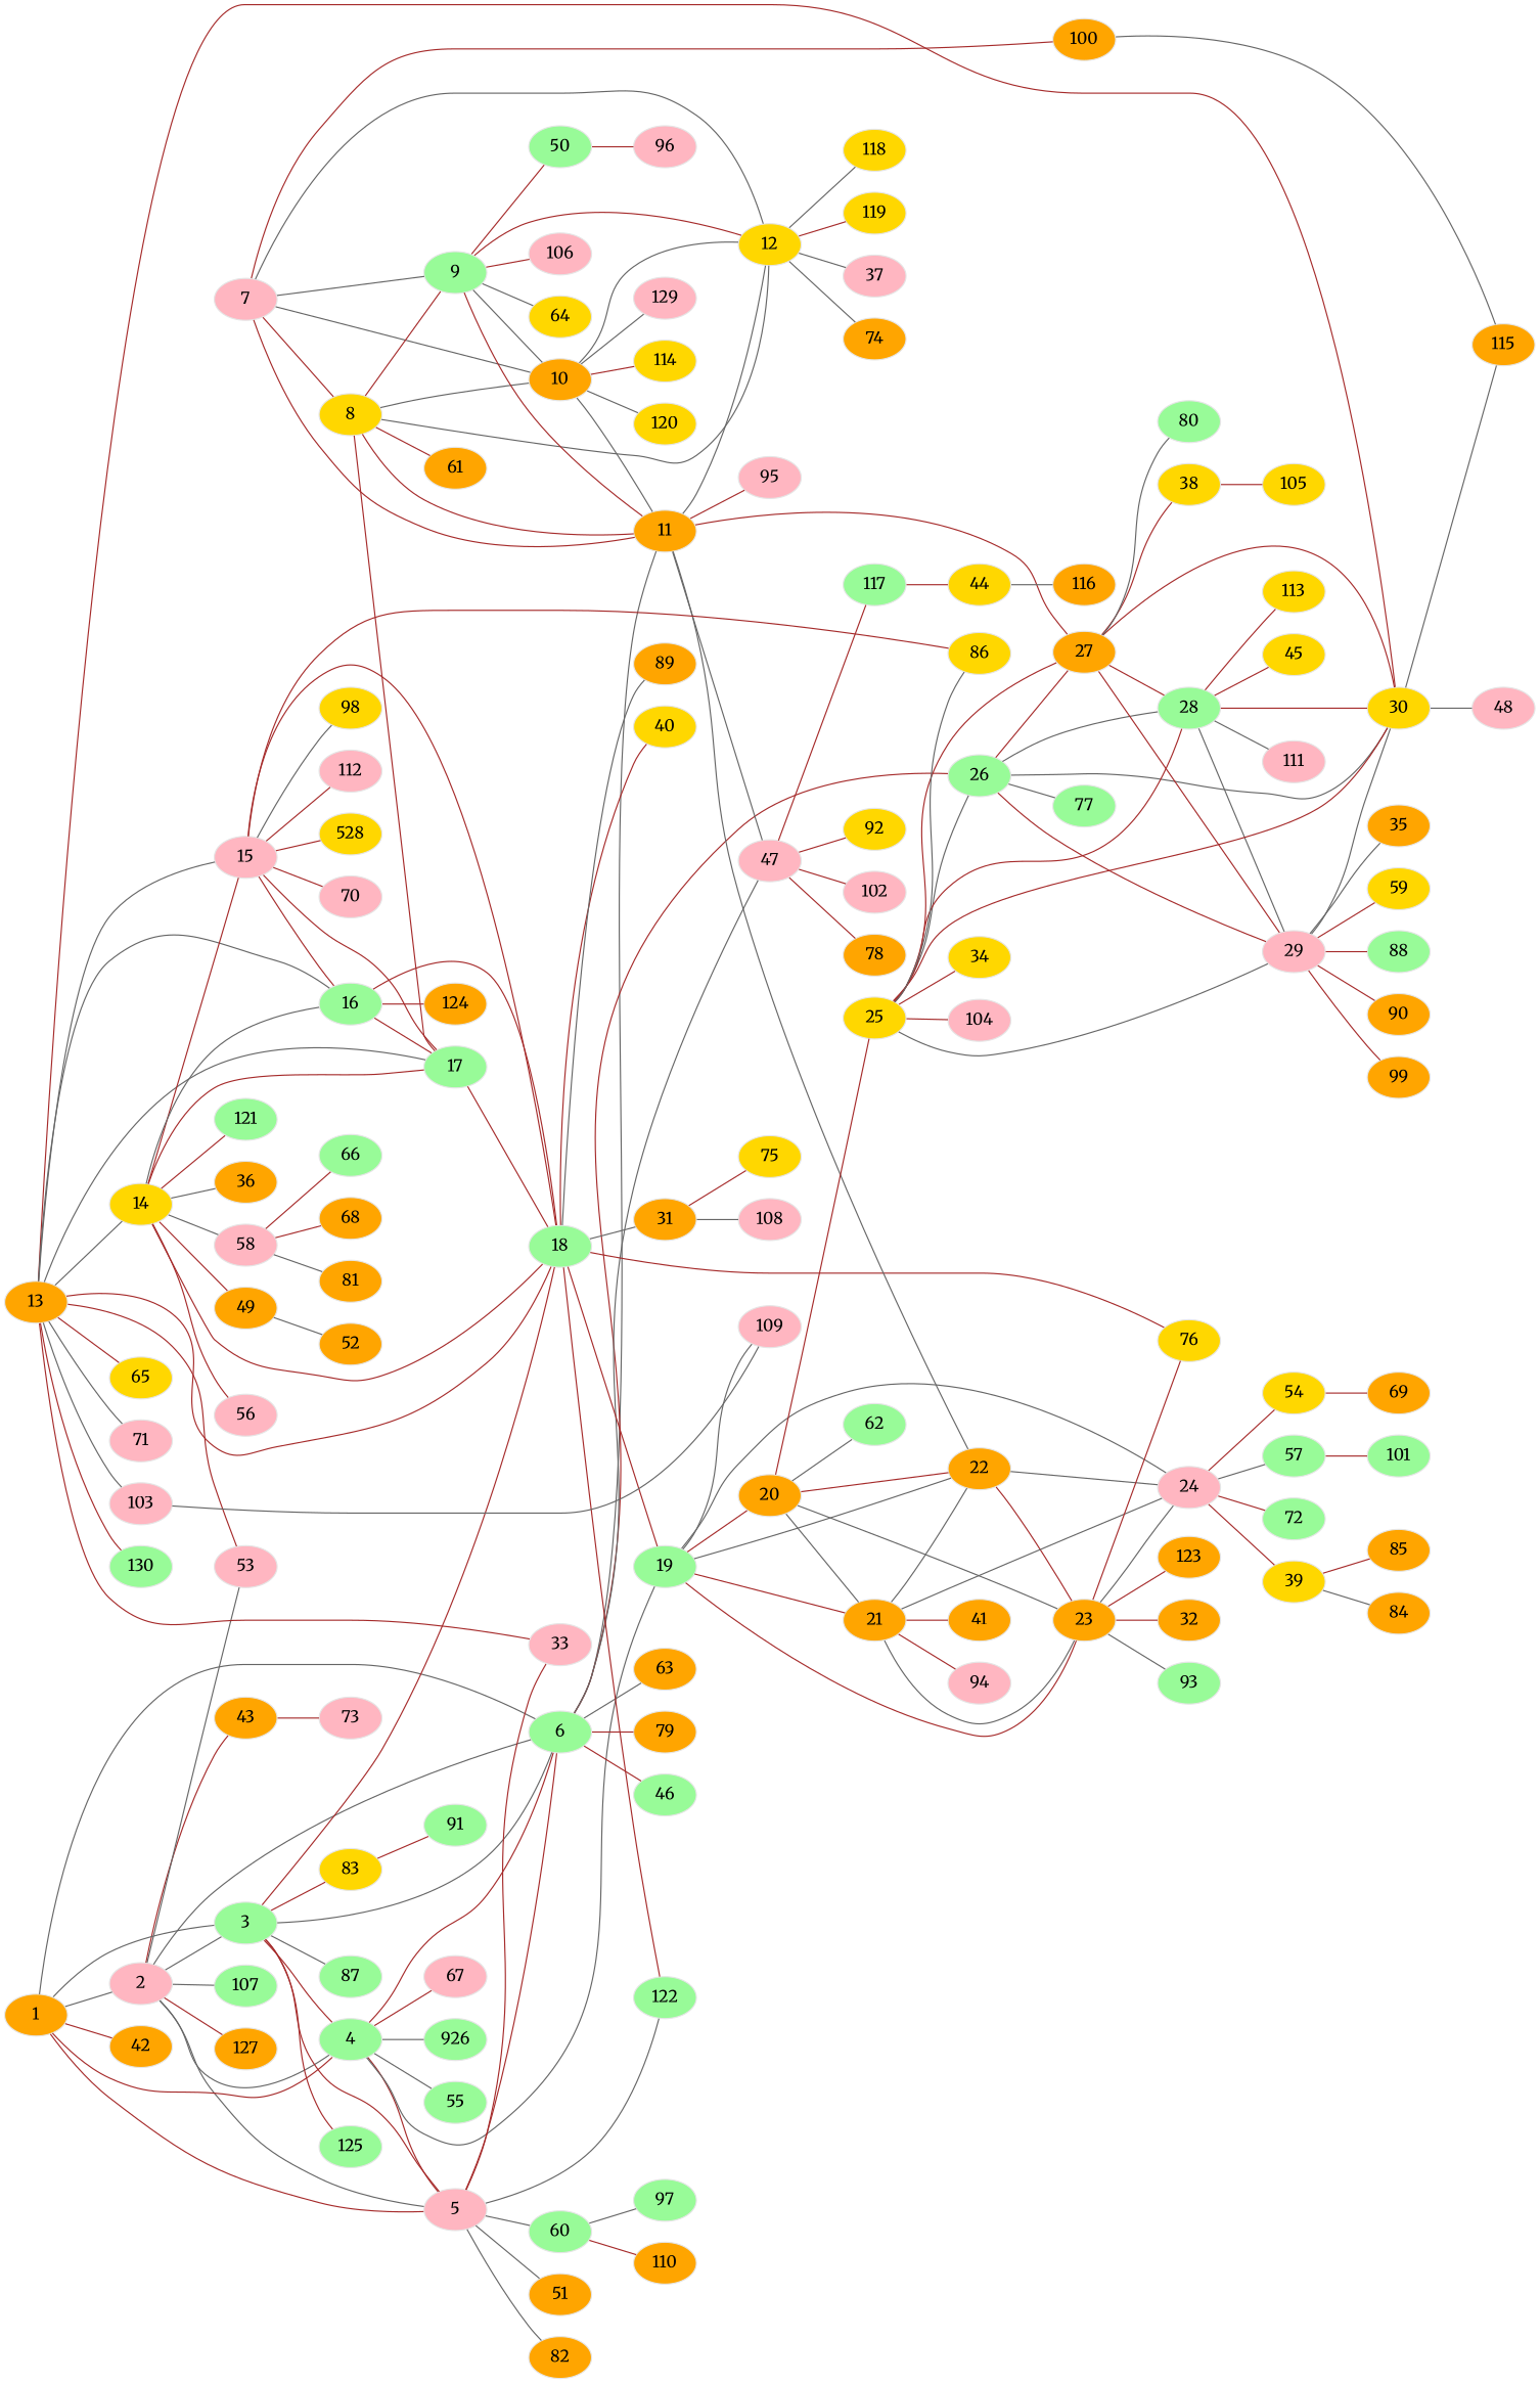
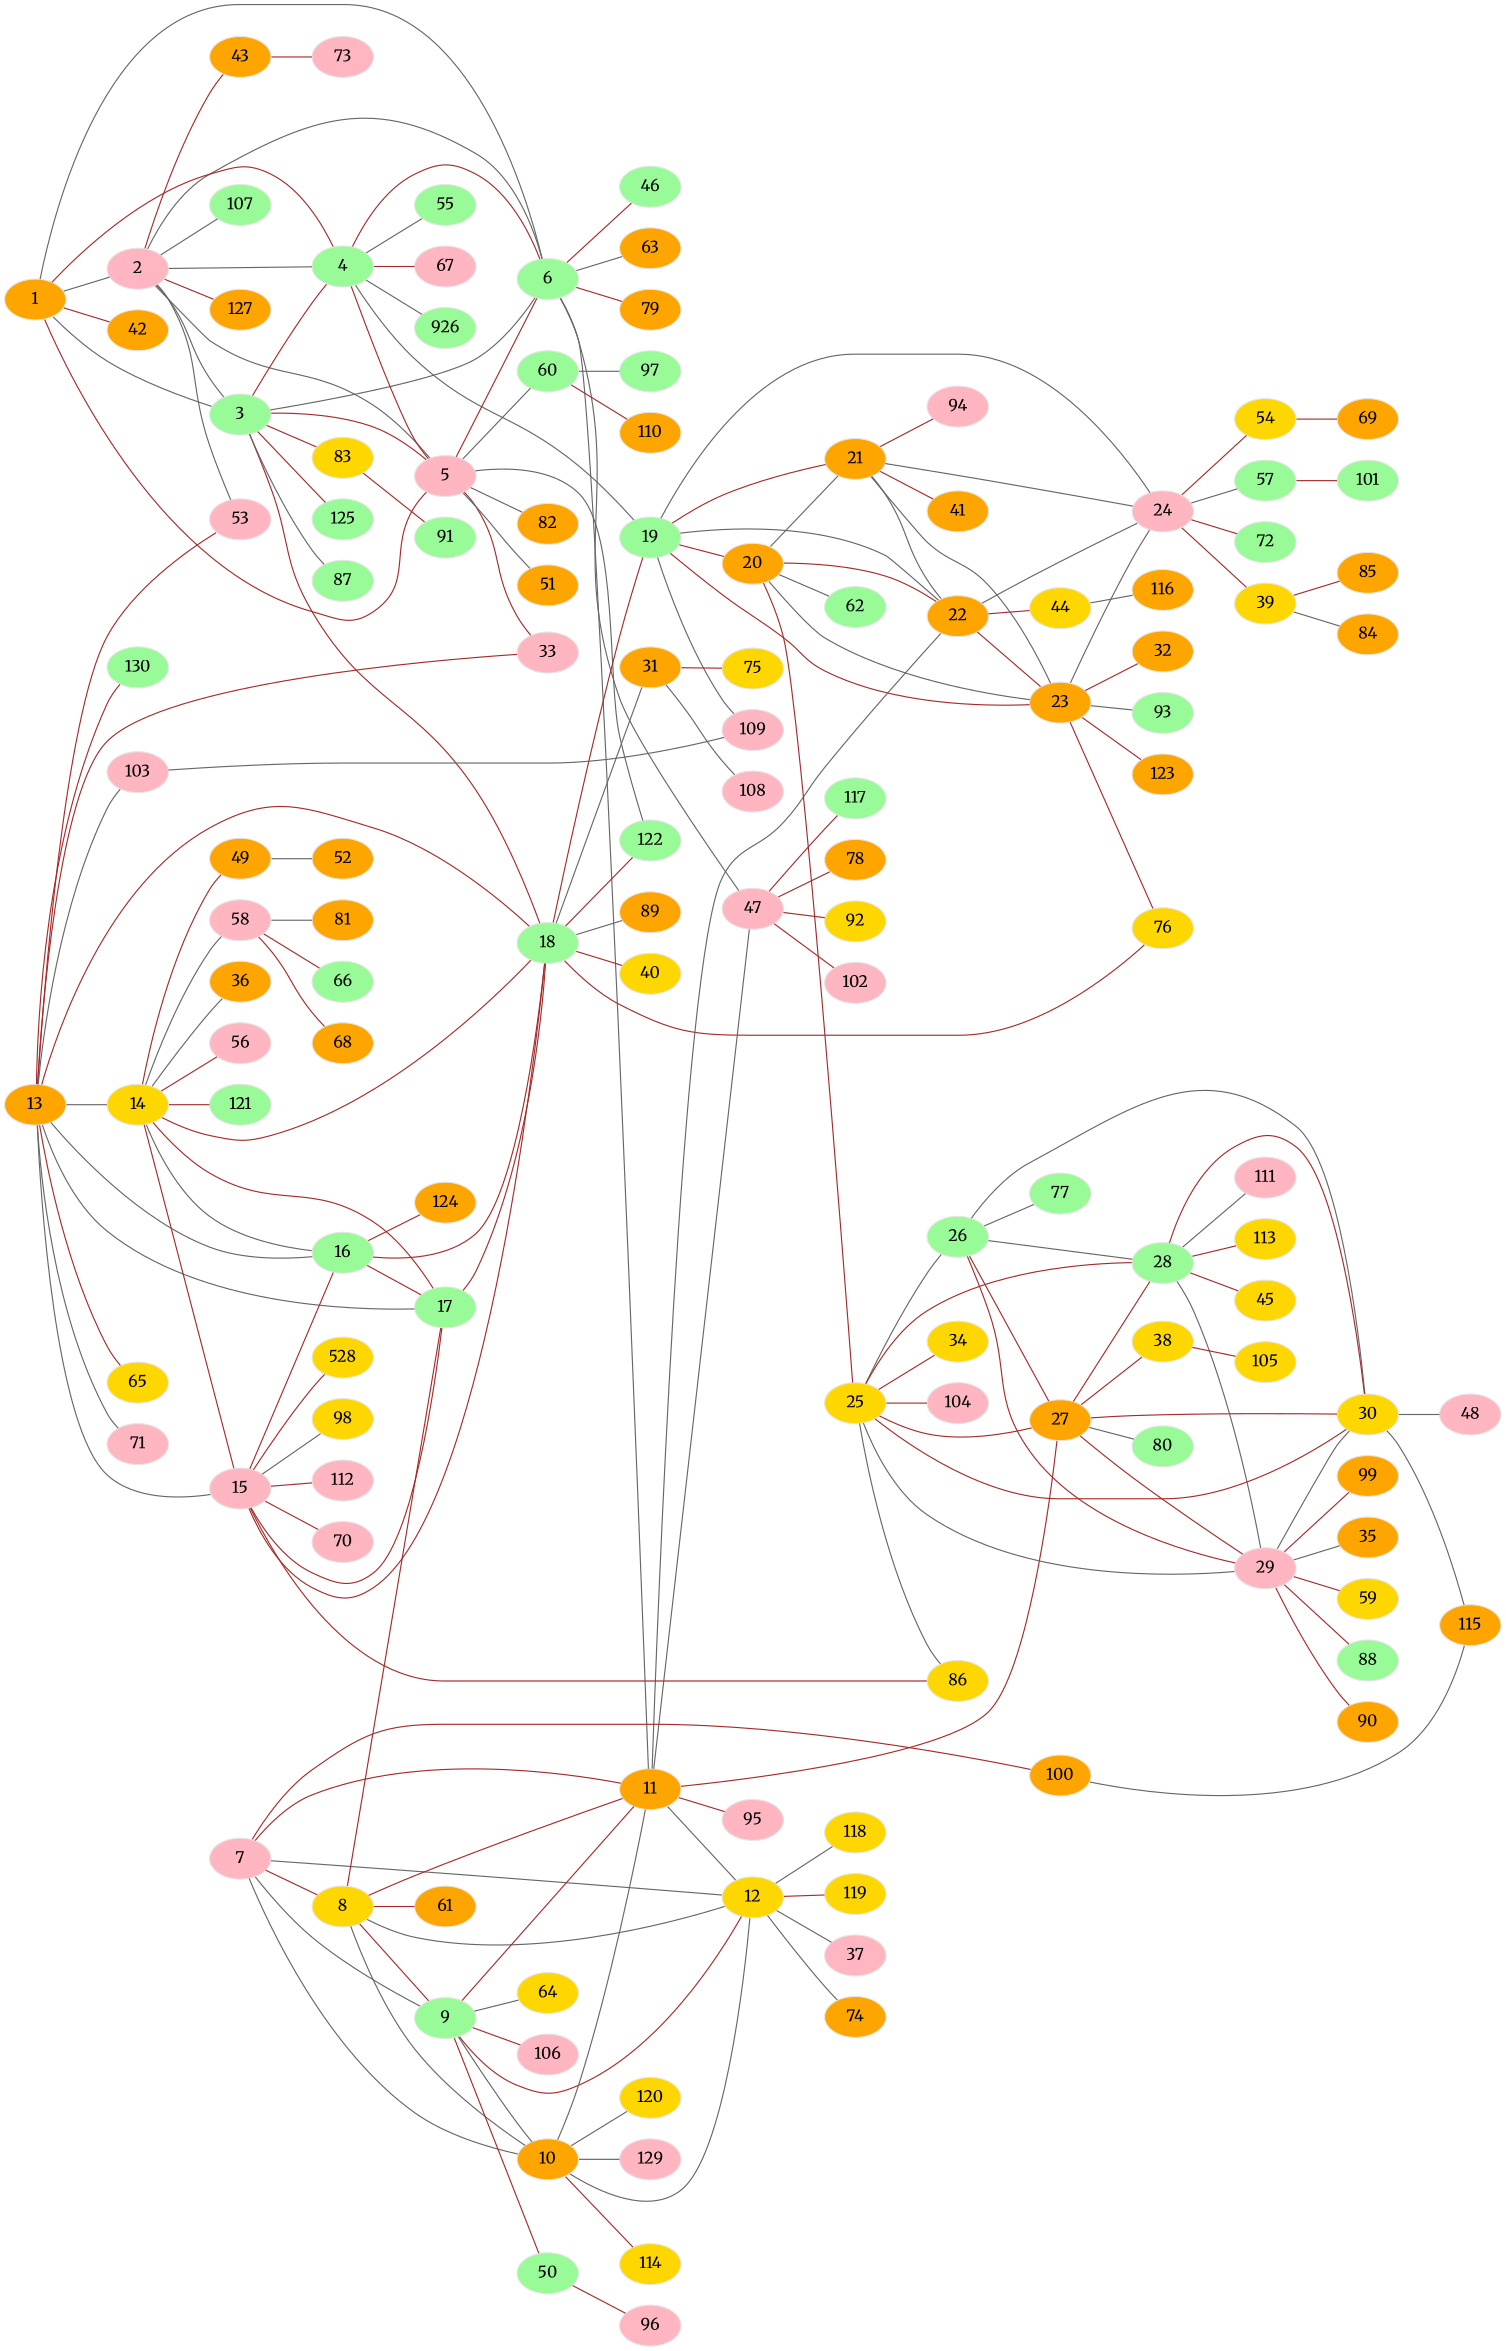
  graph {
    fontname=Merriweather
    rankdir=LR
    node [color=gray90 fillcolor=orange fontname=Merriweather style=filled]
    edge [color=brown fontname=Merriweather]
    2 [fillcolor=lightpink]
    1
    3 [fillcolor=palegreen]
    4 [fillcolor=palegreen]
    5 [fillcolor=lightpink]
    6 [fillcolor=palegreen]
    42
    43
    53 [fillcolor=lightpink]
    107 [fillcolor=palegreen]
    127
    18 [fillcolor=palegreen]
    83 [fillcolor=gold]
    87 [fillcolor=palegreen]
    125 [fillcolor=palegreen]
    19 [fillcolor=palegreen]
    55 [fillcolor=palegreen]
    67 [fillcolor=lightpink]
    n19 [fillcolor=palegreen label=926]
    33 [fillcolor=lightpink]
    51
    60 [fillcolor=palegreen]
    82
    122 [fillcolor=palegreen]
    11
    26 [fillcolor=palegreen]
    46 [fillcolor=palegreen]
    47 [fillcolor=lightpink]
    63
    79
    73 [fillcolor=lightpink]
    31
    40 [fillcolor=gold]
    76 [fillcolor=gold]
    89
    91 [fillcolor=palegreen]
    22
    20
    21
    23
    24 [fillcolor=lightpink]
    109 [fillcolor=lightpink]
    97 [fillcolor=palegreen]
    110
    12 [fillcolor=gold]
    95 [fillcolor=lightpink]
    27
    30 [fillcolor=gold]
    28 [fillcolor=palegreen]
    29 [fillcolor=lightpink]
    77 [fillcolor=palegreen]
    78
    92 [fillcolor=gold]
    102 [fillcolor=lightpink]
    117 [fillcolor=palegreen]
    7 [fillcolor=lightpink]
    8 [fillcolor=gold]
    9 [fillcolor=palegreen]
    10
    100
    17 [fillcolor=palegreen]
    61
    50 [fillcolor=palegreen]
    64 [fillcolor=gold]
    106 [fillcolor=lightpink]
    114 [fillcolor=gold]
    120 [fillcolor=gold]
    129 [fillcolor=lightpink]
    37 [fillcolor=lightpink]
    74
    118 [fillcolor=gold]
    119 [fillcolor=gold]
    115
    96 [fillcolor=lightpink]
    44 [fillcolor=gold]
    38 [fillcolor=gold]
    80 [fillcolor=palegreen]
    13
    14 [fillcolor=gold]
    15 [fillcolor=lightpink]
    16 [fillcolor=palegreen]
    65 [fillcolor=gold]
    71 [fillcolor=lightpink]
    103 [fillcolor=lightpink]
    130 [fillcolor=palegreen]
    36
    49
    56 [fillcolor=lightpink]
    58 [fillcolor=lightpink]
    121 [fillcolor=palegreen]
    70 [fillcolor=lightpink]
    86 [fillcolor=gold]
    98 [fillcolor=gold]
    112 [fillcolor=lightpink]
    n95 [fillcolor=gold label=528]
    124
    48 [fillcolor=lightpink]
    52
    66 [fillcolor=palegreen]
    68
    81
    75 [fillcolor=gold]
    108 [fillcolor=lightpink]
    25 [fillcolor=gold]
    62 [fillcolor=palegreen]
    41
    94 [fillcolor=lightpink]
    32
    93 [fillcolor=palegreen]
    123
    39 [fillcolor=gold]
    54 [fillcolor=gold]
    57 [fillcolor=palegreen]
    72 [fillcolor=palegreen]
    34 [fillcolor=gold]
    104 [fillcolor=lightpink]
    116
    84
    85
    69
    101 [fillcolor=palegreen]
    45 [fillcolor=gold]
    111 [fillcolor=lightpink]
    113 [fillcolor=gold]
    35
    59 [fillcolor=gold]
    88 [fillcolor=palegreen]
    90
    99
    105 [fillcolor=gold]
    2 -- 3 [color=gray40]
    2 -- 4 [color=gray40]
    2 -- 5 [color=gray40]
    2 -- 6 [color=gray40]
    2 -- 43
    2 -- 53 [color=gray40]
    2 -- 107 [color=gray40]
    2 -- 127
    1 -- 2 [color=gray40]
    1 -- 3 [color=gray40]
    1 -- 4
    1 -- 5
    1 -- 6 [color=gray40]
    1 -- 42
    3 -- 4
    3 -- 5
    3 -- 6 [color=gray40]
    3 -- 18
    3 -- 83
    3 -- 87 [color=gray40]
    3 -- 125
    4 -- 5
    4 -- 6
    4 -- 19 [color=gray40]
    4 -- 55 [color=gray40]
    4 -- 67
    4 -- n19 [color=gray40]
    5 -- 6
    5 -- 33
    5 -- 51 [color=gray40]
    5 -- 60 [color=gray40]
    5 -- 82 [color=gray40]
    5 -- 122 [color=gray40]
    6 -- 11 [color=gray40]
-   6 -- 26
    6 -- 46
    6 -- 47 [color=gray40]
    6 -- 63 [color=gray40]
    6 -- 79
    43 -- 73
    18 -- 19
    18 -- 122
    18 -- 31 [color=gray40]
    18 -- 40
    18 -- 76
    18 -- 89 [color=gray40]
    83 -- 91
    19 -- 22 [color=gray40]
    19 -- 20
    19 -- 21
    19 -- 23
    19 -- 24 [color=gray40]
    19 -- 109 [color=gray40]
    60 -- 97 [color=gray40]
    60 -- 110
    11 -- 47 [color=gray40]
    11 -- 22 [color=gray40]
    11 -- 12 [color=gray40]
    11 -- 95
    11 -- 27
    26 -- 27
    26 -- 30 [color=gray40]
    26 -- 28 [color=gray40]
    26 -- 29
    26 -- 77 [color=gray40]
    47 -- 78
    47 -- 92
    47 -- 102
    47 -- 117
    31 -- 75
    31 -- 108 [color=gray40]
    22 -- 23
    22 -- 24 [color=gray40]
-   117 -- 44
+   22 -- 44
    20 -- 22
    20 -- 21 [color=gray40]
    20 -- 23 [color=gray40]
    20 -- 25
    20 -- 62 [color=gray40]
    21 -- 22 [color=gray40]
    21 -- 23 [color=gray40]
    21 -- 24 [color=gray40]
    21 -- 41
    21 -- 94
    23 -- 76
    23 -- 24 [color=gray40]
    23 -- 32
    23 -- 93 [color=gray40]
    23 -- 123
    24 -- 39
    24 -- 54
    24 -- 57 [color=gray40]
    24 -- 72
    12 -- 37 [color=gray40]
    12 -- 74 [color=gray40]
    12 -- 118 [color=gray40]
    12 -- 119
    27 -- 30
    27 -- 28
    27 -- 29
    27 -- 38
    27 -- 80 [color=gray40]
    30 -- 115 [color=gray40]
    30 -- 48 [color=gray40]
    28 -- 30
    28 -- 29 [color=gray40]
    28 -- 45
    28 -- 111 [color=gray40]
    28 -- 113
    29 -- 30 [color=gray40]
    29 -- 35 [color=gray40]
    29 -- 59
    29 -- 88
    29 -- 90
    29 -- 99
    7 -- 11
    7 -- 12 [color=gray40]
    7 -- 8
    7 -- 9 [color=gray40]
    7 -- 10 [color=gray40]
    7 -- 100
    8 -- 11
    8 -- 12 [color=gray40]
    8 -- 9
    8 -- 10 [color=gray40]
    8 -- 17
    8 -- 61
    9 -- 11
    9 -- 12
    9 -- 10 [color=gray40]
    9 -- 50
    9 -- 64 [color=gray40]
    9 -- 106
    10 -- 11 [color=gray40]
    10 -- 12 [color=gray40]
    10 -- 114
    10 -- 120 [color=gray40]
    10 -- 129 [color=gray40]
    100 -- 115 [color=gray40]
    17 -- 18
    50 -- 96
    44 -- 116 [color=gray40]
    38 -- 105
    13 -- 53
    13 -- 18
    13 -- 33
-   13 -- 30
    13 -- 17 [color=gray40]
    13 -- 14 [color=gray40]
    13 -- 15 [color=gray40]
    13 -- 16 [color=gray40]
    13 -- 65
    13 -- 71 [color=gray40]
    13 -- 103 [color=gray40]
    13 -- 130
    14 -- 18
    14 -- 17
    14 -- 15
    14 -- 16 [color=gray40]
    14 -- 36 [color=gray40]
    14 -- 49
    14 -- 56
    14 -- 58 [color=gray40]
    14 -- 121
    15 -- 18
    15 -- 17
    15 -- 16
    15 -- 70
    15 -- 86
    15 -- 98 [color=gray40]
    15 -- 112
    15 -- n95
    16 -- 18
    16 -- 17
    16 -- 124
    103 -- 109 [color=gray40]
    49 -- 52 [color=gray40]
    58 -- 66
    58 -- 68
    58 -- 81 [color=gray40]
    25 -- 26 [color=gray40]
    25 -- 27
    25 -- 30
    25 -- 28
    25 -- 29 [color=gray40]
    25 -- 86 [color=gray40]
    25 -- 34
    25 -- 104
    39 -- 84 [color=gray40]
    39 -- 85
    54 -- 69
    57 -- 101
  }
